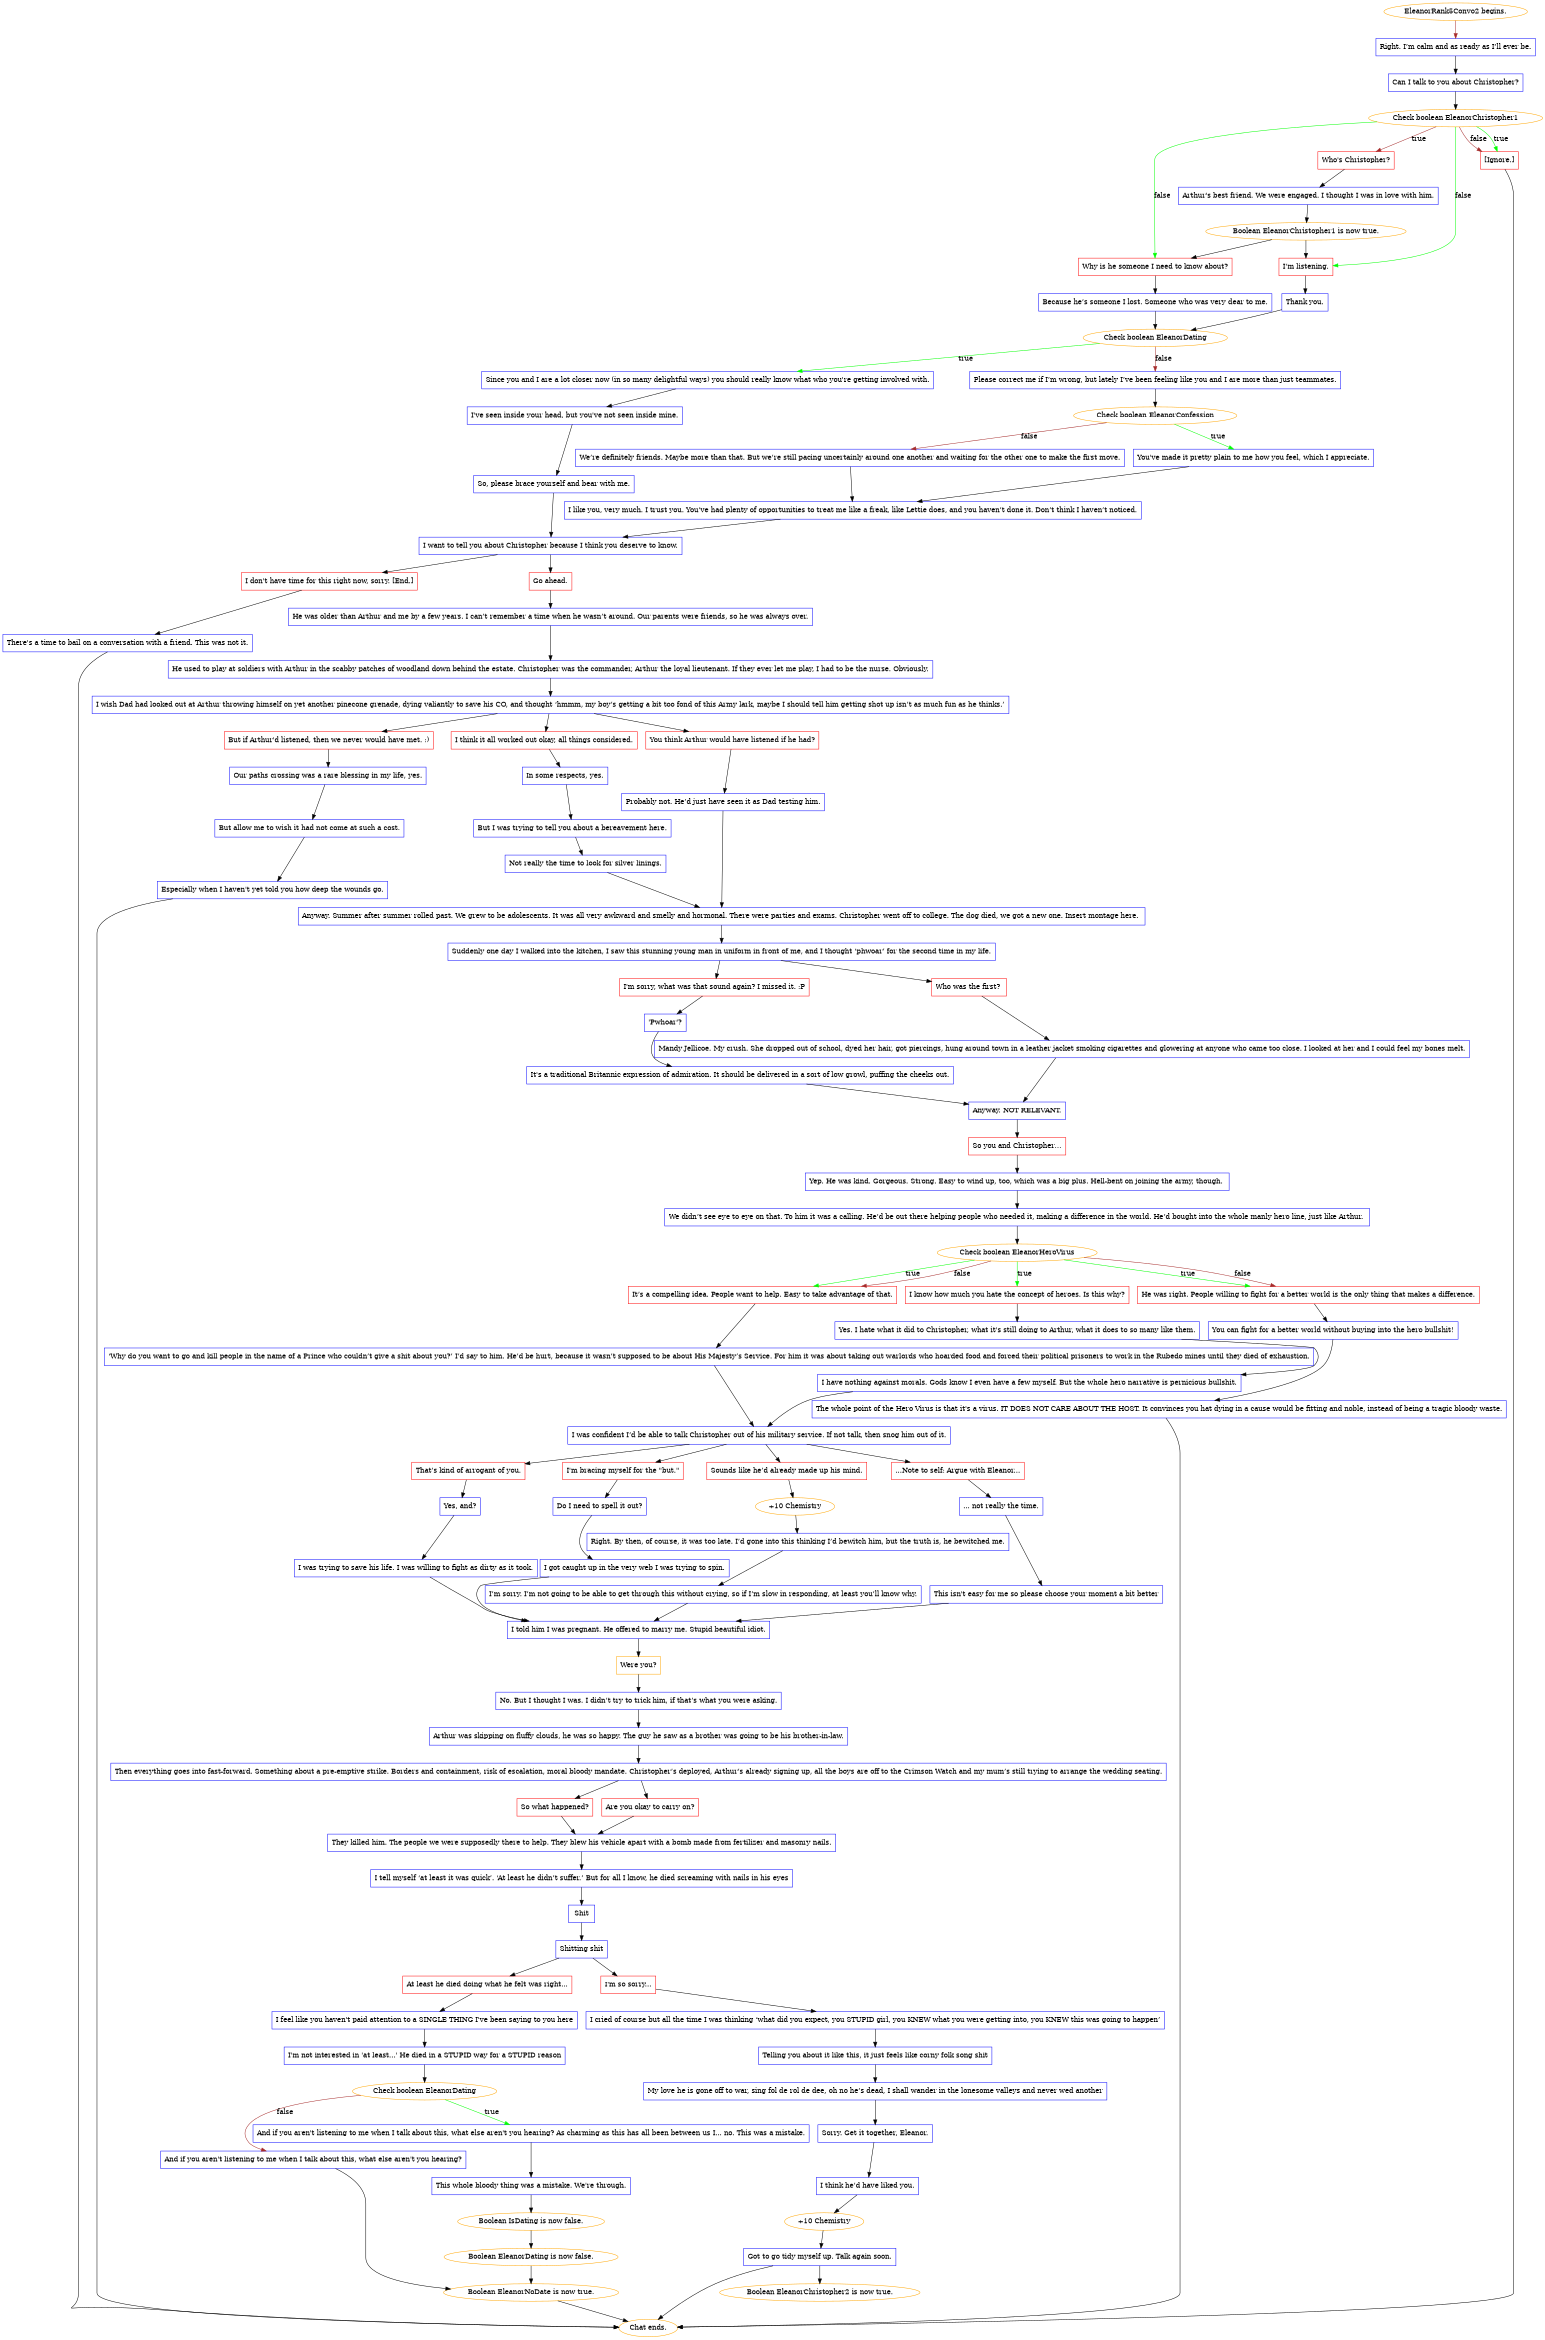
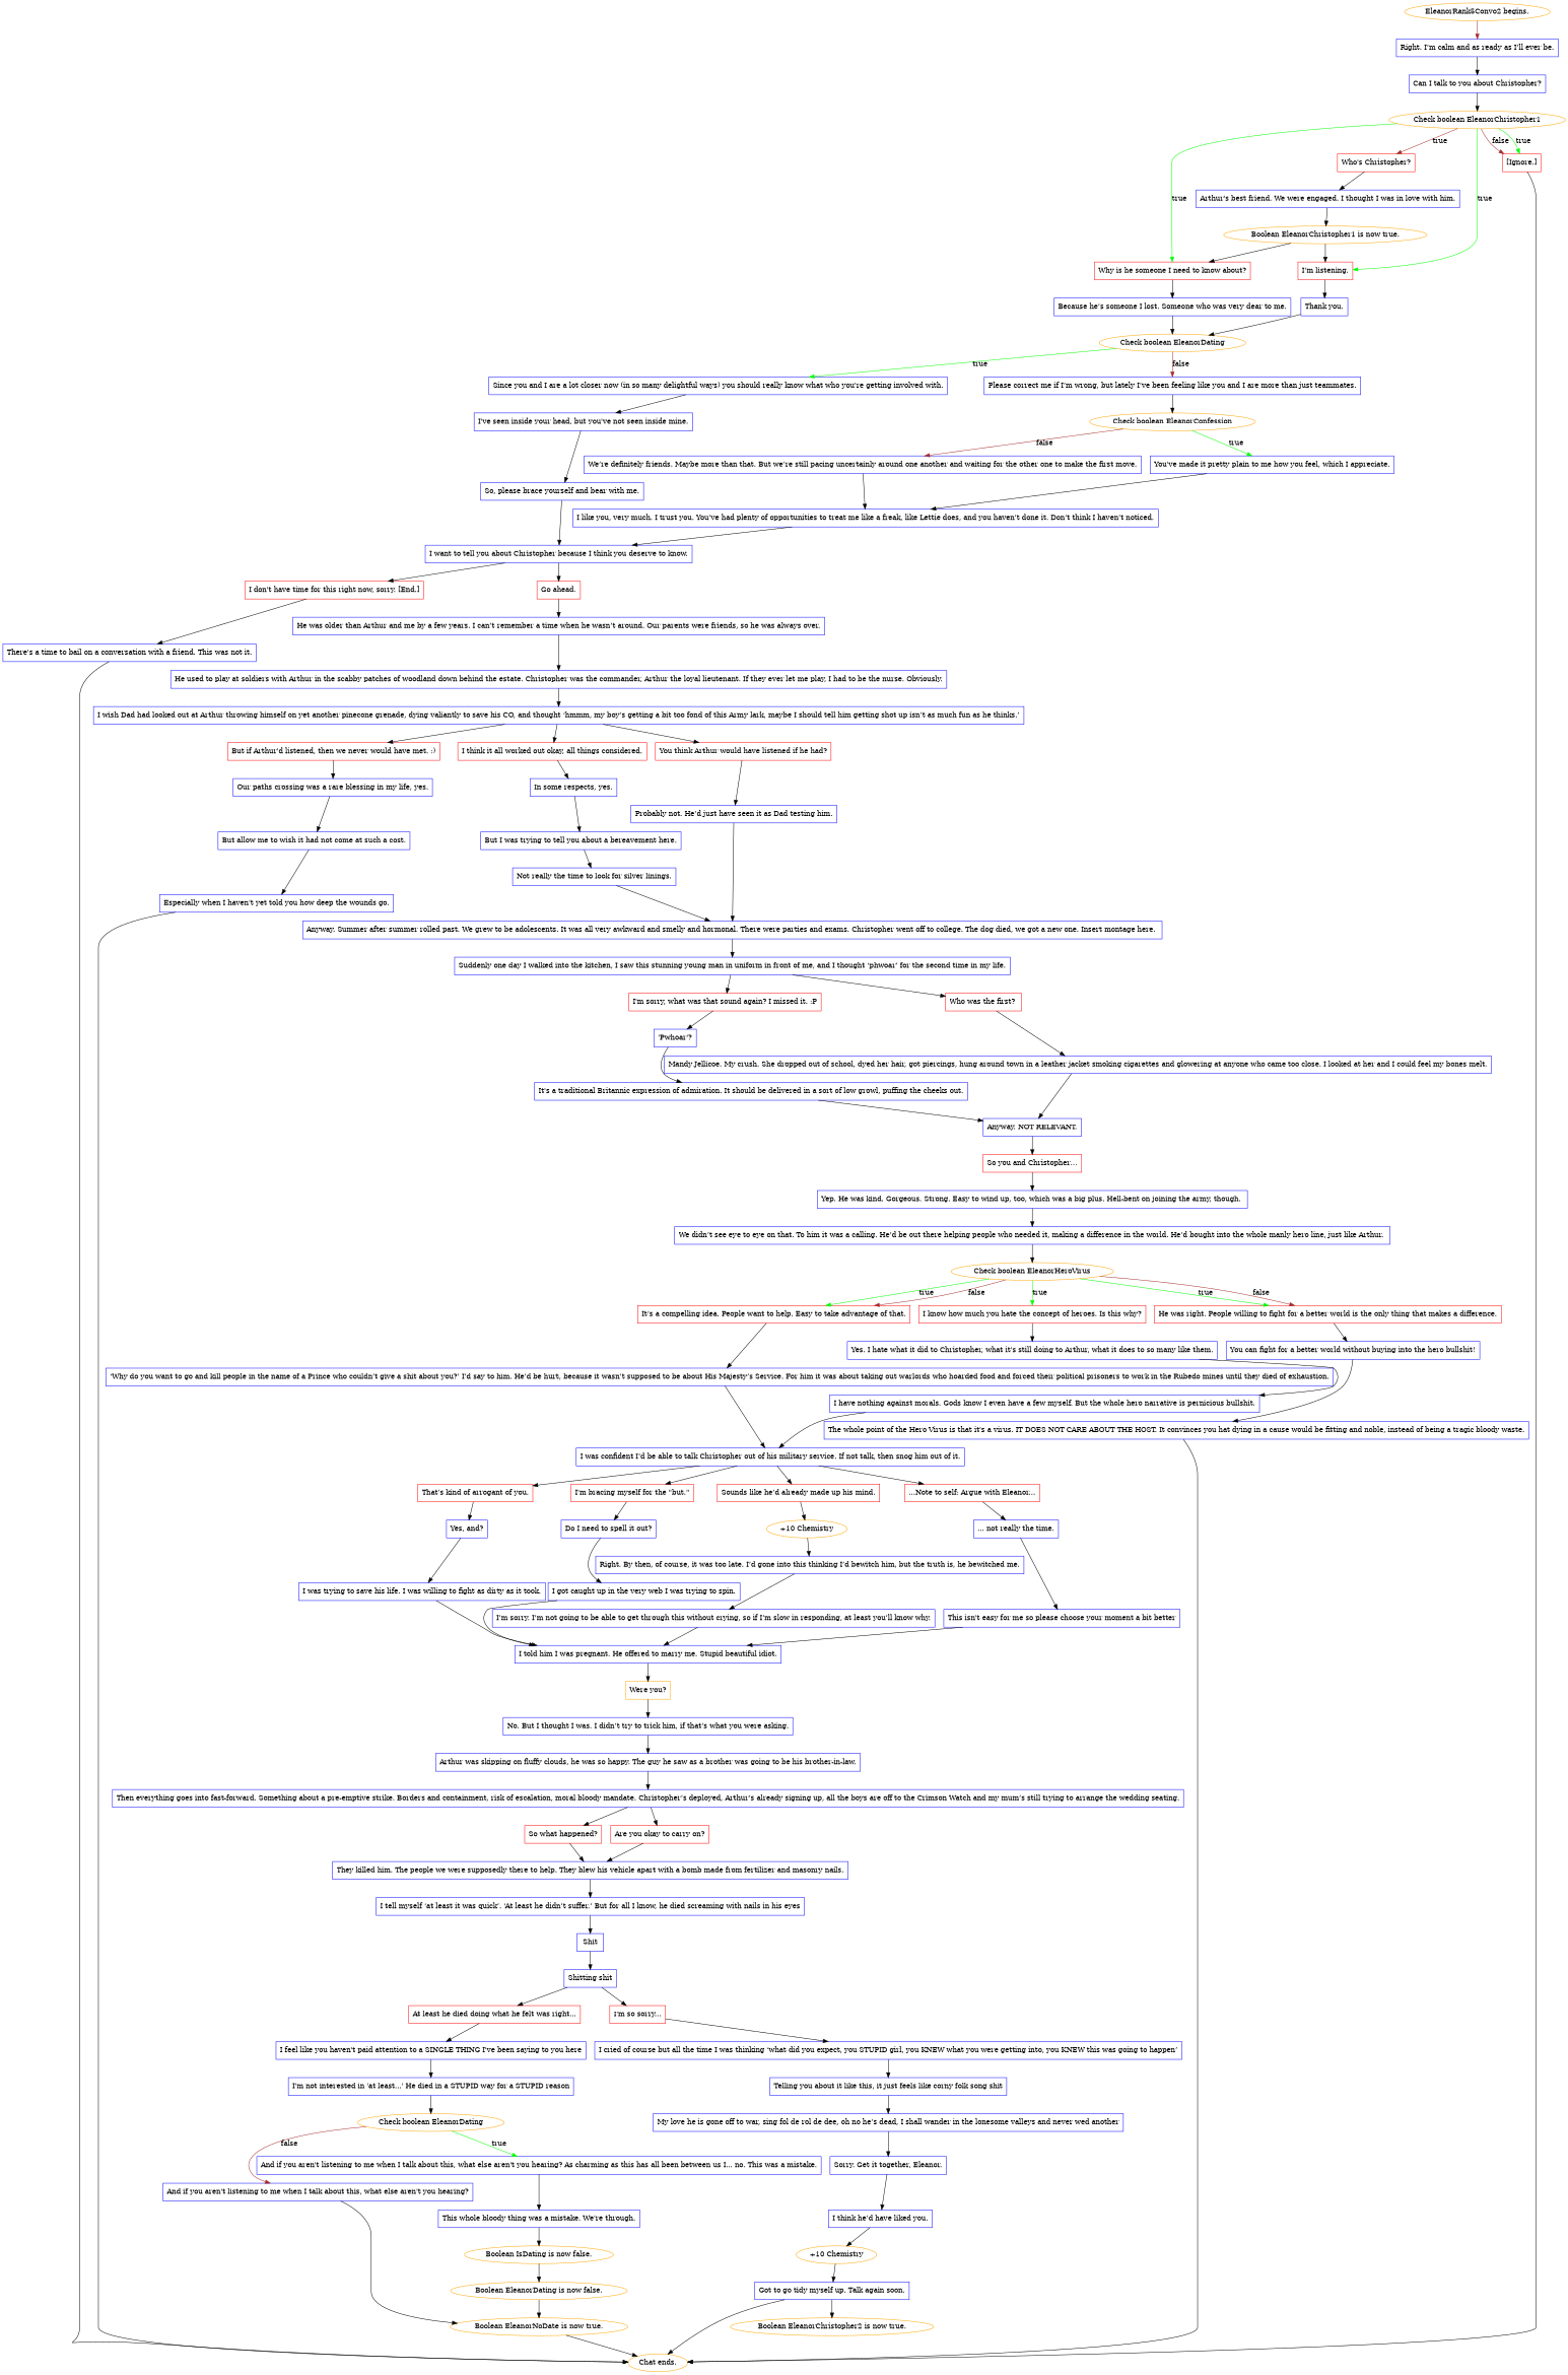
  digraph {
    node [color=blue shape=box]
    "EleanorRank5Convo2 begins." [color=orange shape=""]
    n2 [label="Right. I’m calm and as ready as I’ll ever be."]
    n3 [label="Can I talk to you about Christopher?"]
    n4 [color=orange label="Check boolean EleanorChristopher1" shape=""]
    n5 [color=red label="I’m listening."]
    n6 [color=red label="Why is he someone I need to know about?"]
    n7 [color=red label="[Ignore.]"]
    n8 [color=red label="Who's Christopher?"]
    n9 [label="Thank you."]
    n10 [label="Because he’s someone I lost. Someone who was very dear to me."]
    "Chat ends." [color=orange shape=""]
    n12 [label="Arthur's best friend. We were engaged. I thought I was in love with him."]
    n13 [color=orange label="Check boolean EleanorDating" shape=""]
    n14 [color=orange label="Boolean EleanorChristopher1 is now true." shape=""]
    n15 [label="Since you and I are a lot closer now (in so many delightful ways) you should really know what who you're getting involved with."]
    n16 [label="Please correct me if I’m wrong, but lately I’ve been feeling like you and I are more than just teammates."]
    n17 [label="I've seen inside your head, but you've not seen inside mine."]
    n18 [color=orange label="Check boolean EleanorConfession" shape=""]
    n19 [label="So, please brace yourself and bear with me."]
    n20 [label="You've made it pretty plain to me how you feel, which I appreciate."]
    n21 [label="We’re definitely friends. Maybe more than that. But we’re still pacing uncertainly around one another and waiting for the other one to make the first move."]
    n22 [label="I want to tell you about Christopher because I think you deserve to know."]
    n23 [label="I like you, very much. I trust you. You’ve had plenty of opportunities to treat me like a freak, like Lettie does, and you haven’t done it. Don’t think I haven’t noticed."]
    n24 [color=red label="Go ahead."]
    n25 [color=red label="I don't have time for this right now, sorry. [End.]"]
    n26 [label="He was older than Arthur and me by a few years. I can’t remember a time when he wasn’t around. Our parents were friends, so he was always over."]
    n27 [label="There's a time to bail on a conversation with a friend. This was not it."]
    n28 [label="He used to play at soldiers with Arthur in the scabby patches of woodland down behind the estate. Christopher was the commander, Arthur the loyal lieutenant. If they ever let me play, I had to be the nurse. Obviously."]
    n29 [label="I wish Dad had looked out at Arthur throwing himself on yet another pinecone grenade, dying valiantly to save his CO, and thought ‘hmmm, my boy’s getting a bit too fond of this Army lark, maybe I should tell him getting shot up isn’t as much fun as he thinks.’"]
    n30 [color=red label="You think Arthur would have listened if he had?"]
    n31 [color=red label="I think it all worked out okay, all things considered."]
    n32 [color=red label="But if Arthur'd listened, then we never would have met. :)"]
    n33 [label="Probably not. He’d just have seen it as Dad testing him."]
    n34 [label="In some respects, yes."]
    n35 [label="Our paths crossing was a rare blessing in my life, yes."]
    n36 [label="Anyway. Summer after summer rolled past. We grew to be adolescents. It was all very awkward and smelly and hormonal. There were parties and exams. Christopher went off to college. The dog died, we got a new one. Insert montage here. "]
    n37 [label="But I was trying to tell you about a bereavement here."]
    n38 [label="But allow me to wish it had not come at such a cost."]
    n39 [label="Suddenly one day I walked into the kitchen, I saw this stunning young man in uniform in front of me, and I thought ‘phwoar’ for the second time in my life."]
    n40 [label="Not really the time to look for silver linings."]
    n41 [label="Especially when I haven't yet told you how deep the wounds go."]
    n42 [color=red label="I'm sorry, what was that sound again? I missed it. :P"]
    n43 [color=red label="Who was the first? "]
    n44 [label="'Pwhoar'?"]
    n45 [label="Mandy Jellicoe. My crush. She dropped out of school, dyed her hair, got piercings, hung around town in a leather jacket smoking cigarettes and glowering at anyone who came too close. I looked at her and I could feel my bones melt."]
    n46 [label="It's a traditional Britannic expression of admiration. It should be delivered in a sort of low growl, puffing the cheeks out."]
    n47 [label="Anyway. NOT RELEVANT."]
    n48 [color=red label="So you and Christopher…"]
    n49 [label="Yep. He was kind. Gorgeous. Strong. Easy to wind up, too, which was a big plus. Hell-bent on joining the army, though. "]
    n50 [label="We didn’t see eye to eye on that. To him it was a calling. He’d be out there helping people who needed it, making a difference in the world. He’d bought into the whole manly hero line, just like Arthur. "]
    n51 [color=orange label="Check boolean EleanorHeroVirus" shape=""]
    n52 [color=red label="I know how much you hate the concept of heroes. Is this why?"]
    n53 [color=red label="He was right. People willing to fight for a better world is the only thing that makes a difference."]
    n54 [color=red label="It’s a compelling idea. People want to help. Easy to take advantage of that."]
    n55 [label="Yes. I hate what it did to Christopher, what it's still doing to Arthur, what it does to so many like them."]
    n56 [label="You can fight for a better world without buying into the hero bullshit!"]
    n57 [label="‘Why do you want to go and kill people in the name of a Prince who couldn’t give a shit about you?’ I’d say to him. He’d be hurt, because it wasn’t supposed to be about His Majesty’s Service. For him it was about taking out warlords who hoarded food and forced their political prisoners to work in the Rubedo mines until they died of exhaustion."]
    n58 [label="I have nothing against morals. Gods know I even have a few myself. But the whole hero narrative is pernicious bullshit."]
    n59 [label="The whole point of the Hero Virus is that it's a virus. IT DOES NOT CARE ABOUT THE HOST. It convinces you hat dying in a cause would be fitting and noble, instead of being a tragic bloody waste."]
    n60 [label="I was confident I’d be able to talk Christopher out of his military service. If not talk, then snog him out of it."]
    n61 [color=red label="That’s kind of arrogant of you."]
    n62 [color=red label="I'm bracing myself for the \"but.\""]
    n63 [color=red label="Sounds like he’d already made up his mind."]
    n64 [color=red label="...Note to self: Argue with Eleanor..."]
    n65 [label="Yes, and?"]
    n66 [label="Do I need to spell it out?"]
    n67 [color=orange label="+10 Chemistry" shape=""]
    n68 [label="... not really the time."]
    n69 [label="I was trying to save his life. I was willing to fight as dirty as it took."]
    n70 [label="I got caught up in the very web I was trying to spin."]
    n71 [label="Right. By then, of course, it was too late. I’d gone into this thinking I’d bewitch him, but the truth is, he bewitched me."]
    n72 [label="This isn't easy for me so please choose your moment a bit better"]
    n73 [label="I told him I was pregnant. He offered to marry me. Stupid beautiful idiot."]
    n74 [label="I’m sorry. I’m not going to be able to get through this without crying, so if I’m slow in responding, at least you’ll know why."]
    n75 [color=orange label="Were you?"]
    n76 [label="No. But I thought I was. I didn’t try to trick him, if that’s what you were asking."]
    n77 [label="Arthur was skipping on fluffy clouds, he was so happy. The guy he saw as a brother was going to be his brother-in-law."]
    n78 [label="Then everything goes into fast-forward. Something about a pre-emptive strike. Borders and containment, risk of escalation, moral bloody mandate. Christopher’s deployed, Arthur’s already signing up, all the boys are off to the Crimson Watch and my mum’s still trying to arrange the wedding seating."]
    n79 [color=red label="So what happened?"]
    n80 [color=red label="Are you okay to carry on?"]
    n81 [label="They killed him. The people we were supposedly there to help. They blew his vehicle apart with a bomb made from fertilizer and masonry nails."]
    n82 [label="I tell myself ‘at least it was quick’. ‘At least he didn’t suffer.’ But for all I know, he died screaming with nails in his eyes"]
    n83 [label=Shit]
    n84 [label="Shitting shit"]
    n85 [color=red label="At least he died doing what he felt was right..."]
    n86 [color=red label="I'm so sorry..."]
    n87 [label="I feel like you haven't paid attention to a SINGLE THING I've been saying to you here"]
    n88 [label="I cried of course but all the time I was thinking ‘what did you expect, you STUPID girl, you KNEW what you were getting into, you KNEW this was going to happen’"]
    n89 [label="I'm not interested in 'at least...' He died in a STUPID way for a STUPID reason"]
    n90 [label="Telling you about it like this, it just feels like corny folk song shit"]
    n91 [color=orange label="Check boolean EleanorDating" shape=""]
    n92 [label="My love he is gone off to war, sing fol de rol de dee, oh no he’s dead, I shall wander in the lonesome valleys and never wed another"]
    n93 [label="And if you aren't listening to me when I talk about this, what else aren't you hearing? As charming as this has all been between us I... no. This was a mistake."]
    n94 [label="And if you aren't listening to me when I talk about this, what else aren't you hearing?"]
    n95 [label="Sorry. Get it together, Eleanor."]
    n96 [label="This whole bloody thing was a mistake. We're through."]
    n97 [color=orange label="Boolean EleanorNoDate is now true." shape=""]
    n98 [label="I think he’d have liked you."]
    n99 [color=orange label="Boolean IsDating is now false." shape=""]
    n100 [color=orange label="+10 Chemistry" shape=""]
    n101 [color=orange label="Boolean EleanorDating is now false." shape=""]
    n102 [label="Got to go tidy myself up. Talk again soon."]
    n103 [color=orange label="Boolean EleanorChristopher2 is now true." shape=""]
    "EleanorRank5Convo2 begins." -> n2 [color=brown]
    n2 -> n3
    n3 -> n4
-   n4 -> n5 [color=green label=false]
-   n4 -> n6 [color=green label=false]
+   n4 -> n5 [color=green label=true]
+   n4 -> n6 [color=green label=true]
    n4 -> n7 [color=green label=true]
    n4 -> n7 [color=brown label=false]
    n4 -> n8 [color=brown label=true]
    n5 -> n9
    n6 -> n10
    n7 -> "Chat ends."
    n8 -> n12
    n9 -> n13
    n10 -> n13
    n12 -> n14
    n13 -> n15 [color=green label=true]
    n13 -> n16 [color=brown label=false]
    n14 -> n5
    n14 -> n6
    n15 -> n17
    n16 -> n18
    n17 -> n19
    n18 -> n20 [color=green label=true]
    n18 -> n21 [color=brown label=false]
    n19 -> n22
    n20 -> n23
    n21 -> n23
    n22 -> n24
    n22 -> n25
    n23 -> n22
    n24 -> n26
    n25 -> n27
    n26 -> n28
    n27 -> "Chat ends."
    n28 -> n29
    n29 -> n30
    n29 -> n31
    n29 -> n32
    n30 -> n33
    n31 -> n34
    n32 -> n35
    n33 -> n36
    n34 -> n37
    n35 -> n38
    n36 -> n39
    n37 -> n40
    n38 -> n41
    n39 -> n42
    n39 -> n43
    n40 -> n36
    n41 -> "Chat ends."
    n42 -> n44
    n43 -> n45
    n44 -> n46
    n45 -> n47
    n46 -> n47
    n47 -> n48
    n48 -> n49
    n49 -> n50
    n50 -> n51
    n51 -> n52 [color=green label=true]
    n51 -> n53 [color=green label=true]
    n51 -> n53 [color=brown label=false]
    n51 -> n54 [color=green label=true]
    n51 -> n54 [color=brown label=false]
    n52 -> n55
    n53 -> n56
    n54 -> n57
    n55 -> n58
    n56 -> n59
    n57 -> n60
    n58 -> n60
    n59 -> "Chat ends."
    n60 -> n61
    n60 -> n62
    n60 -> n63
    n60 -> n64
    n61 -> n65
    n62 -> n66
    n63 -> n67
    n64 -> n68
    n65 -> n69
    n66 -> n70
    n67 -> n71
    n68 -> n72
    n69 -> n73
    n70 -> n73
    n71 -> n74
    n72 -> n73
    n73 -> n75
    n74 -> n73
    n75 -> n76
    n76 -> n77
    n77 -> n78
    n78 -> n79
    n78 -> n80
    n79 -> n81
    n80 -> n81
    n81 -> n82
    n82 -> n83
    n83 -> n84
    n84 -> n85
    n84 -> n86
    n85 -> n87
    n86 -> n88
    n87 -> n89
    n88 -> n90
    n89 -> n91
    n90 -> n92
    n91 -> n93 [color=green label=true]
    n91 -> n94 [color=brown label=false]
    n92 -> n95
    n93 -> n96
    n94 -> n97
    n95 -> n98
    n96 -> n99
    n97 -> "Chat ends."
    n98 -> n100
    n99 -> n101
    n100 -> n102
    n101 -> n97
    n102 -> "Chat ends."
    n102 -> n103
  }
